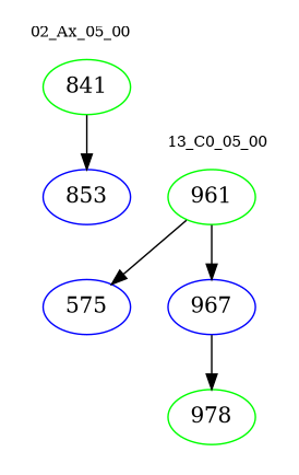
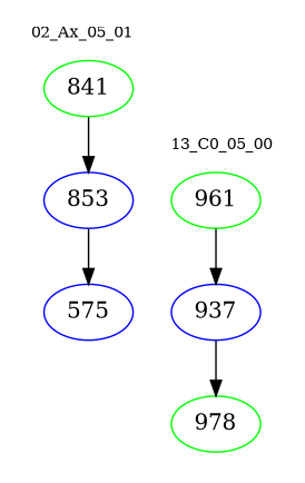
  digraph {
    node [color=green]
    edge [color=black]
    n1 [label=841]
    n2 [color=blue label=853]
    n3 [color=blue label=575]
    n4 [label=961]
-   n5 [color=blue label=967]
+   n5 [color=blue label=937]
    n6 [label=978]
    subgraph cluster_1 {
      color=white
      fontsize=10
-     label="02_Ax_05_00"
+     label="02_Ax_05_01"
      n1
      n2
      n3
    }
    subgraph cluster_2 {
      color=white
      fontsize=10
      label="13_C0_05_00"
      n4
      n5
      n6
    }
    n1 -> n2
-   n4 -> n3
+   n2 -> n3
    n4 -> n5
    n5 -> n6
  }
